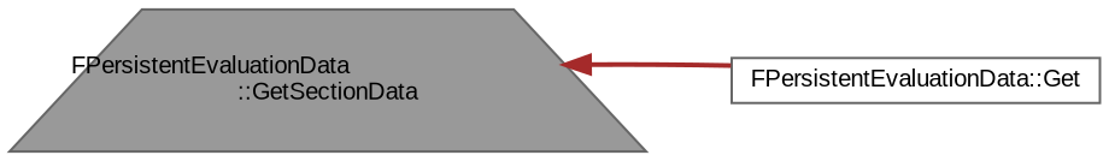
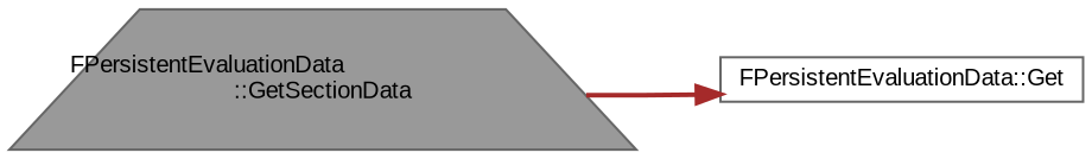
  digraph {
    rankdir=LR
    fontname="Liberation Sans"
    node [fontname="Liberation Sans" fontsize=10 style=filled]
    n1 [color=gray40 fillcolor=grey60 fontcolor=black height=0.2 label="FPersistentEvaluationData\l::GetSectionData" shape=trapezium width=0.4]
    n2 [color=grey40 fillcolor=white height=0.2 label="FPersistentEvaluationData::Get" shape=box width=0.4]
-   n2 -> n1 [color=brown fontname="Liberation Sans" fontsize=10 labelfontname=Helvetica labelfontsize=10 style=bold]
+   n1 -> n2 [color=brown fontname="Liberation Sans" fontsize=10 labelfontname=Helvetica labelfontsize=10 style=bold]
  }
